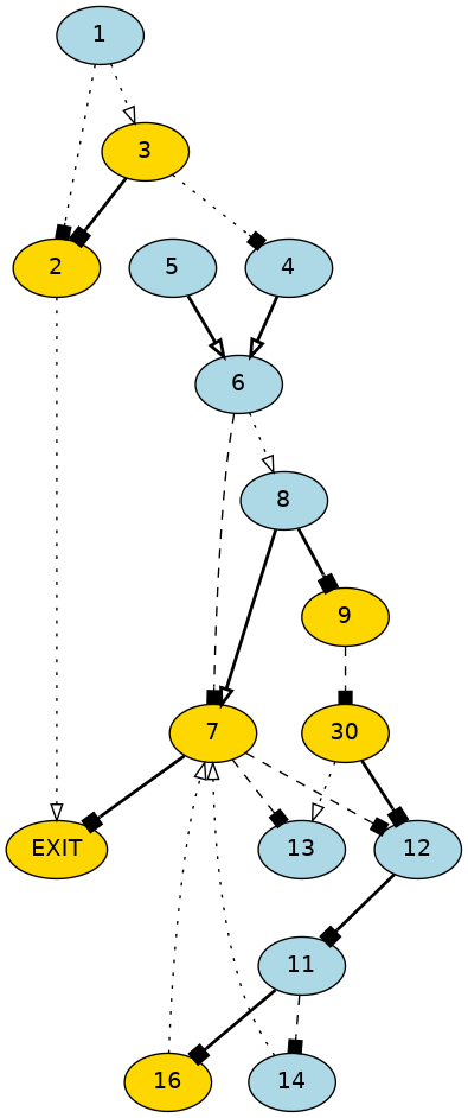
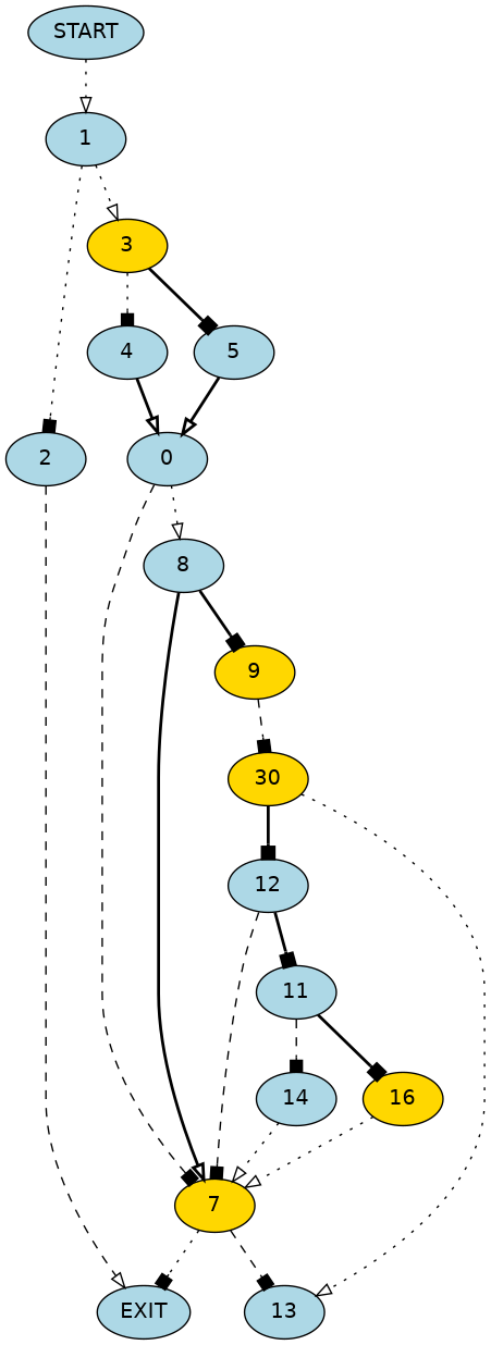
  digraph {
    fontname="DejaVu Sans"
    node [fillcolor=lightblue fontname="DejaVu Sans" style=filled]
    edge [arrowhead=box fontname="DejaVu Sans" style=dotted]
+   n1 [label=START]
    1
-   2 [fillcolor=gold]
+   2
    3 [fillcolor=gold]
-   n5 [fillcolor=gold label=EXIT]
+   n5 [label=EXIT]
    4
    5
-   6
+   6 [label=0]
    7 [fillcolor=gold]
    8
    13
    9 [fillcolor=gold]
    n13 [fillcolor=gold label=30]
    12
    11
    14
    n17 [fillcolor=gold label=16]
+   n1 -> 1 [arrowhead=onormal]
    1 -> 2
    1 -> 3 [arrowhead=onormal]
-   2 -> n5 [arrowhead=onormal]
+   2 -> n5 [arrowhead=onormal style=dashed]
    3 -> 4
-   3 -> 2 [style=bold]
+   3 -> 5 [style=bold]
    4 -> 6 [arrowhead=onormal style=bold]
    5 -> 6 [arrowhead=onormal style=bold]
    6 -> 7 [style=dashed]
    6 -> 8 [arrowhead=onormal]
-   7 -> n5 [style=bold]
+   7 -> n5
    7 -> 13 [style=dashed]
    8 -> 7 [arrowhead=onormal style=bold]
    8 -> 9 [style=bold]
    9 -> n13 [style=dashed]
    n13 -> 13 [arrowhead=onormal]
    n13 -> 12 [style=bold]
-   7 -> 12 [style=dashed]
+   12 -> 7 [style=dashed]
    12 -> 11 [style=bold]
    11 -> 14 [style=dashed]
    11 -> n17 [style=bold]
    14 -> 7 [arrowhead=onormal]
    n17 -> 7 [arrowhead=onormal]
  }
